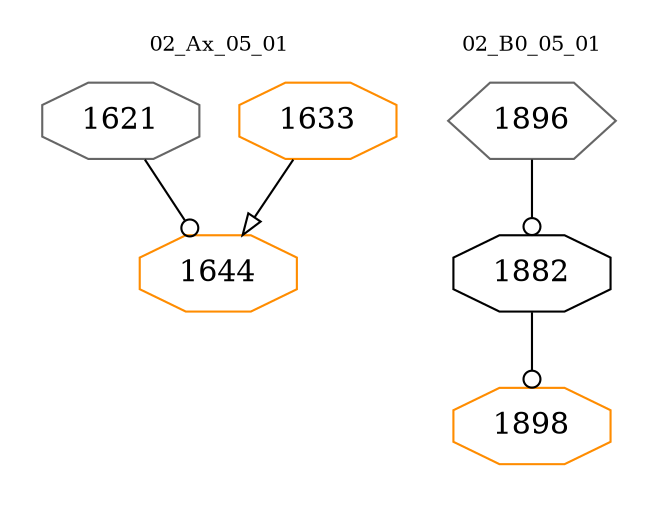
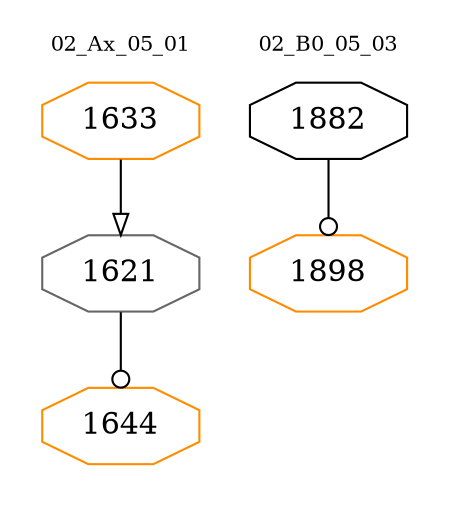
  digraph {
    node [color=darkorange shape=octagon]
    edge [arrowhead=odot color=black]
    n1 [label=1633]
    n2 [color=gray40 label=1621]
    n3 [label=1644]
-   n4 [color=gray40 label=1896 shape=hexagon]
    n5 [color=black label=1882]
    n6 [label=1898]
    subgraph cluster_1 {
      color=white
      fontsize=10
      label="02_Ax_05_01"
      n1
      n2
      n3
    }
    subgraph cluster_2 {
      color=white
      fontsize=10
-     label="02_B0_05_01"
-     n4
+     label="02_B0_05_03"
      n5
      n6
    }
-   n1 -> n3 [arrowhead=onormal]
+   n1 -> n2 [arrowhead=onormal]
    n2 -> n3
-   n4 -> n5
    n5 -> n6
  }
